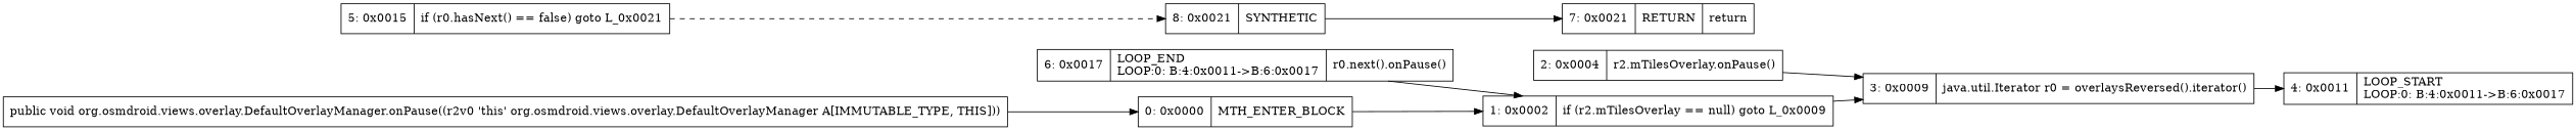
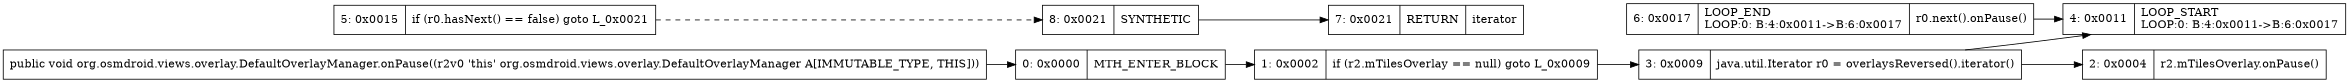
  digraph {
    rankdir=LR
    node [shape=record]
    n1 [label="{0\:\ 0x0000|MTH_ENTER_BLOCK\l}"]
    n2 [label="{1\:\ 0x0002|if (r2.mTilesOverlay == null) goto L_0x0009\l}"]
    n3 [label="{3\:\ 0x0009|java.util.Iterator r0 = overlaysReversed().iterator()\l}"]
    n4 [label="{2\:\ 0x0004|r2.mTilesOverlay.onPause()\l}"]
    n5 [label="{4\:\ 0x0011|LOOP_START\lLOOP:0: B:4:0x0011\-\>B:6:0x0017\l}"]
    n6 [label="{5\:\ 0x0015|if (r0.hasNext() == false) goto L_0x0021\l}"]
    n7 [label="{8\:\ 0x0021|SYNTHETIC\l}"]
    n8 [label="{6\:\ 0x0017|LOOP_END\lLOOP:0: B:4:0x0011\-\>B:6:0x0017\l|r0.next().onPause()\l}"]
-   n9 [label="{7\:\ 0x0021|RETURN\l|return\l}"]
+   n9 [label="{7\:\ 0x0021|RETURN\l|iterator\l}"]
    n10 [label="{public void org.osmdroid.views.overlay.DefaultOverlayManager.onPause((r2v0 'this' org.osmdroid.views.overlay.DefaultOverlayManager A[IMMUTABLE_TYPE, THIS])) }"]
    n1 -> n2
    n2 -> n3
    n3 -> n5
-   n4 -> n3
+   n3 -> n4
    n6 -> n7 [style=dashed]
    n7 -> n9
-   n8 -> n2
+   n8 -> n5
    n10 -> n1
  }
